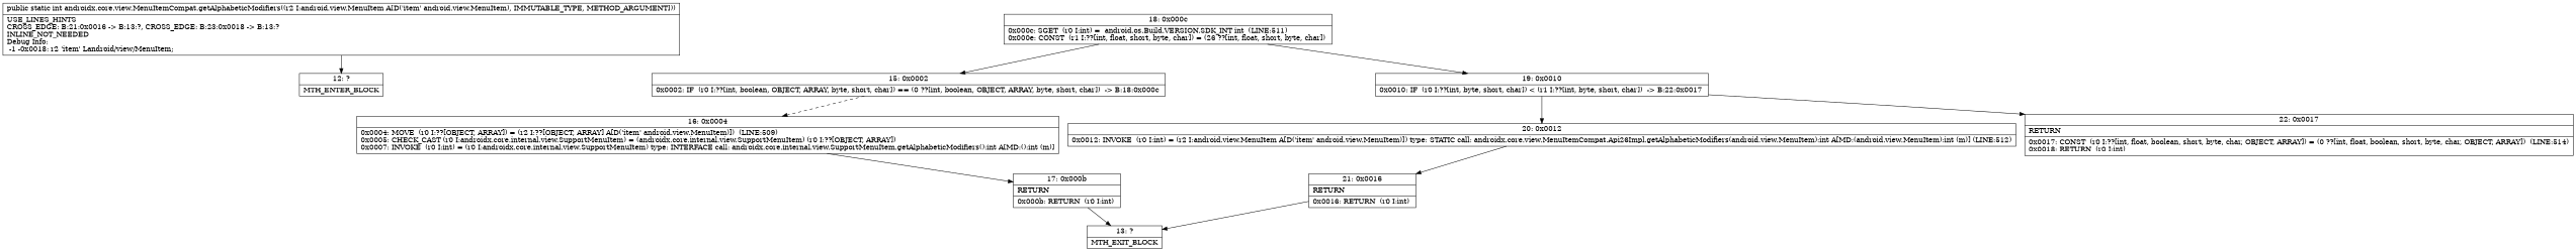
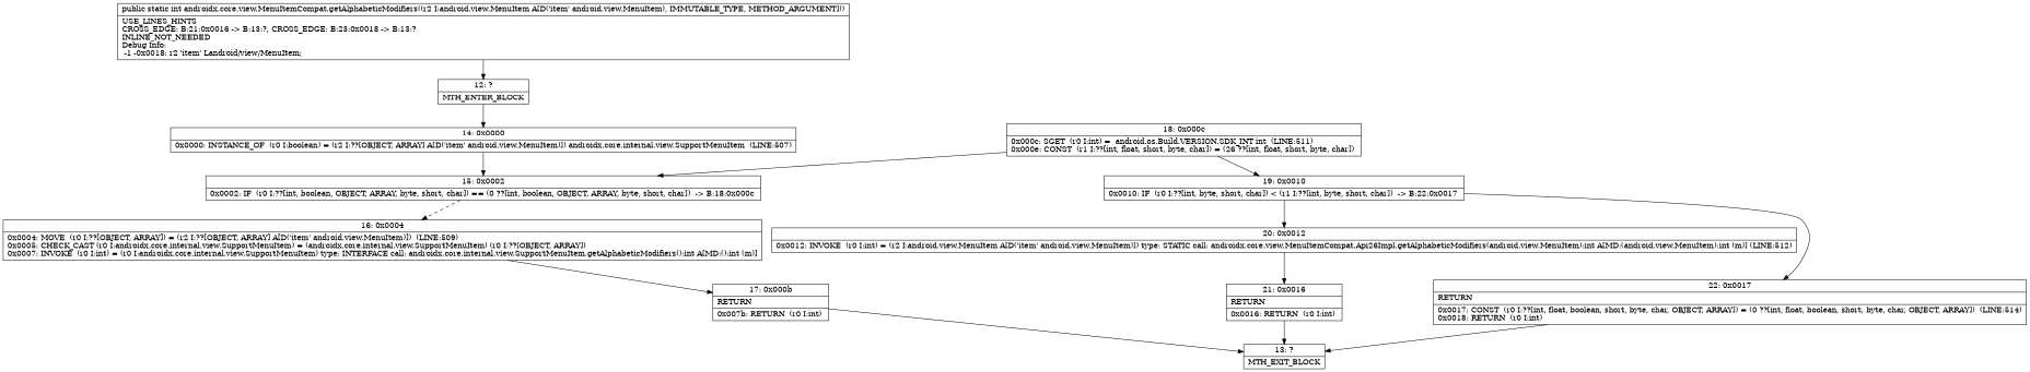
  digraph {
    node [shape=record]
    n1 [label="{12\:\ ?|MTH_ENTER_BLOCK\l}"]
+   n2 [label="{14\:\ 0x0000|0x0000: INSTANCE_OF  (r0 I:boolean) = (r2 I:??[OBJECT, ARRAY] A[D('item' android.view.MenuItem)]) androidx.core.internal.view.SupportMenuItem  (LINE:507)\l}"]
    n3 [label="{15\:\ 0x0002|0x0002: IF  (r0 I:??[int, boolean, OBJECT, ARRAY, byte, short, char]) == (0 ??[int, boolean, OBJECT, ARRAY, byte, short, char])  \-\> B:18:0x000c \l}"]
    n4 [label="{16\:\ 0x0004|0x0004: MOVE  (r0 I:??[OBJECT, ARRAY]) = (r2 I:??[OBJECT, ARRAY] A[D('item' android.view.MenuItem)])  (LINE:509)\l0x0005: CHECK_CAST (r0 I:androidx.core.internal.view.SupportMenuItem) = (androidx.core.internal.view.SupportMenuItem) (r0 I:??[OBJECT, ARRAY]) \l0x0007: INVOKE  (r0 I:int) = (r0 I:androidx.core.internal.view.SupportMenuItem) type: INTERFACE call: androidx.core.internal.view.SupportMenuItem.getAlphabeticModifiers():int A[MD:():int (m)]\l}"]
-   n5 [label="{17\:\ 0x000b|RETURN\l|0x000b: RETURN  (r0 I:int) \l}"]
+   n5 [label="{17\:\ 0x000b|RETURN\l|0x007b: RETURN  (r0 I:int) \l}"]
    n6 [label="{18\:\ 0x000c|0x000c: SGET  (r0 I:int) =  android.os.Build.VERSION.SDK_INT int  (LINE:511)\l0x000e: CONST  (r1 I:??[int, float, short, byte, char]) = (26 ??[int, float, short, byte, char]) \l}"]
    n7 [label="{19\:\ 0x0010|0x0010: IF  (r0 I:??[int, byte, short, char]) \< (r1 I:??[int, byte, short, char])  \-\> B:22:0x0017 \l}"]
    n8 [label="{13\:\ ?|MTH_EXIT_BLOCK\l}"]
    n9 [label="{20\:\ 0x0012|0x0012: INVOKE  (r0 I:int) = (r2 I:android.view.MenuItem A[D('item' android.view.MenuItem)]) type: STATIC call: androidx.core.view.MenuItemCompat.Api26Impl.getAlphabeticModifiers(android.view.MenuItem):int A[MD:(android.view.MenuItem):int (m)] (LINE:512)\l}"]
    n10 [label="{22\:\ 0x0017|RETURN\l|0x0017: CONST  (r0 I:??[int, float, boolean, short, byte, char, OBJECT, ARRAY]) = (0 ??[int, float, boolean, short, byte, char, OBJECT, ARRAY])  (LINE:514)\l0x0018: RETURN  (r0 I:int) \l}"]
    n11 [label="{21\:\ 0x0016|RETURN\l|0x0016: RETURN  (r0 I:int) \l}"]
    n12 [label="{public static int androidx.core.view.MenuItemCompat.getAlphabeticModifiers((r2 I:android.view.MenuItem A[D('item' android.view.MenuItem), IMMUTABLE_TYPE, METHOD_ARGUMENT]))  | USE_LINES_HINTS\lCROSS_EDGE: B:21:0x0016 \-\> B:13:?, CROSS_EDGE: B:23:0x0018 \-\> B:13:?\lINLINE_NOT_NEEDED\lDebug Info:\l  \-1 \-0x0018: r2 'item' Landroid\/view\/MenuItem;\l}"]
+   n1 -> n2
+   n2 -> n3
    n3 -> n4 [style=dashed]
    n4 -> n5
    n5 -> n8
    n6 -> n3
    n6 -> n7
    n7 -> n9 [style=solid]
    n7 -> n10
    n9 -> n11
+   n10 -> n8
    n11 -> n8
    n12 -> n1
  }
